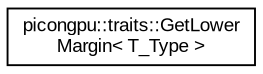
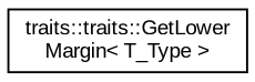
  digraph {
    rankdir=TB
    fontname="Liberation Sans"
-   n1 [color=black fillcolor=white fontname="Liberation Sans" fontsize=10 height=0.2 label="picongpu::traits::GetLower\lMargin\< T_Type \>" shape=record style=filled width=0.4]
+   n1 [color=black fillcolor=white fontname="Liberation Sans" fontsize=10 height=0.2 label="traits::traits::GetLower\lMargin\< T_Type \>" shape=record style=filled width=0.4]
  }
